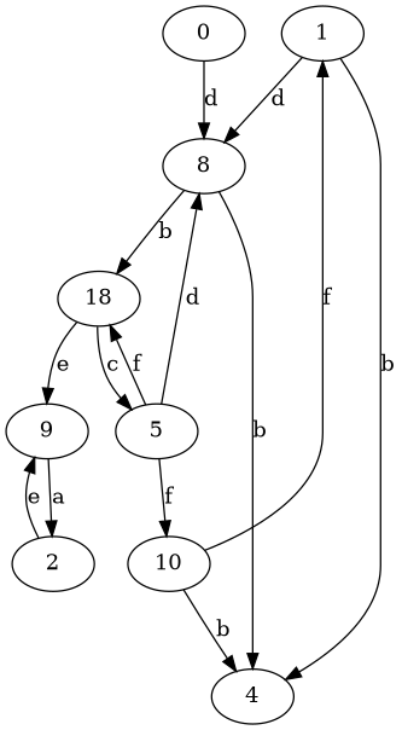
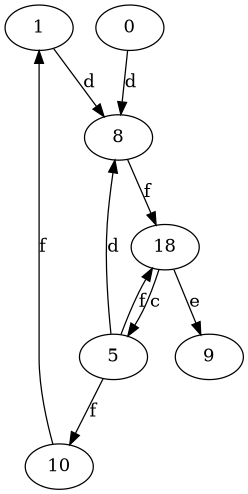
  strict digraph {
    1
-   4
    8
    n4 [label=18]
    10
-   2
    9
    5
    0
-   1 -> 4 [label=b]
    1 -> 8 [label=d]
-   8 -> 4 [label=b]
-   8 -> n4 [label=b]
+   8 -> n4 [label=f]
    n4 -> 9 [label=e]
    n4 -> 5 [label=c]
    10 -> 1 [label=f]
-   10 -> 4 [label=b]
-   2 -> 9 [label=e]
-   9 -> 2 [label=a]
    5 -> 8 [label=d]
    5 -> n4 [label=f]
    5 -> 10 [label=f]
    0 -> 8 [label=d]
  }
